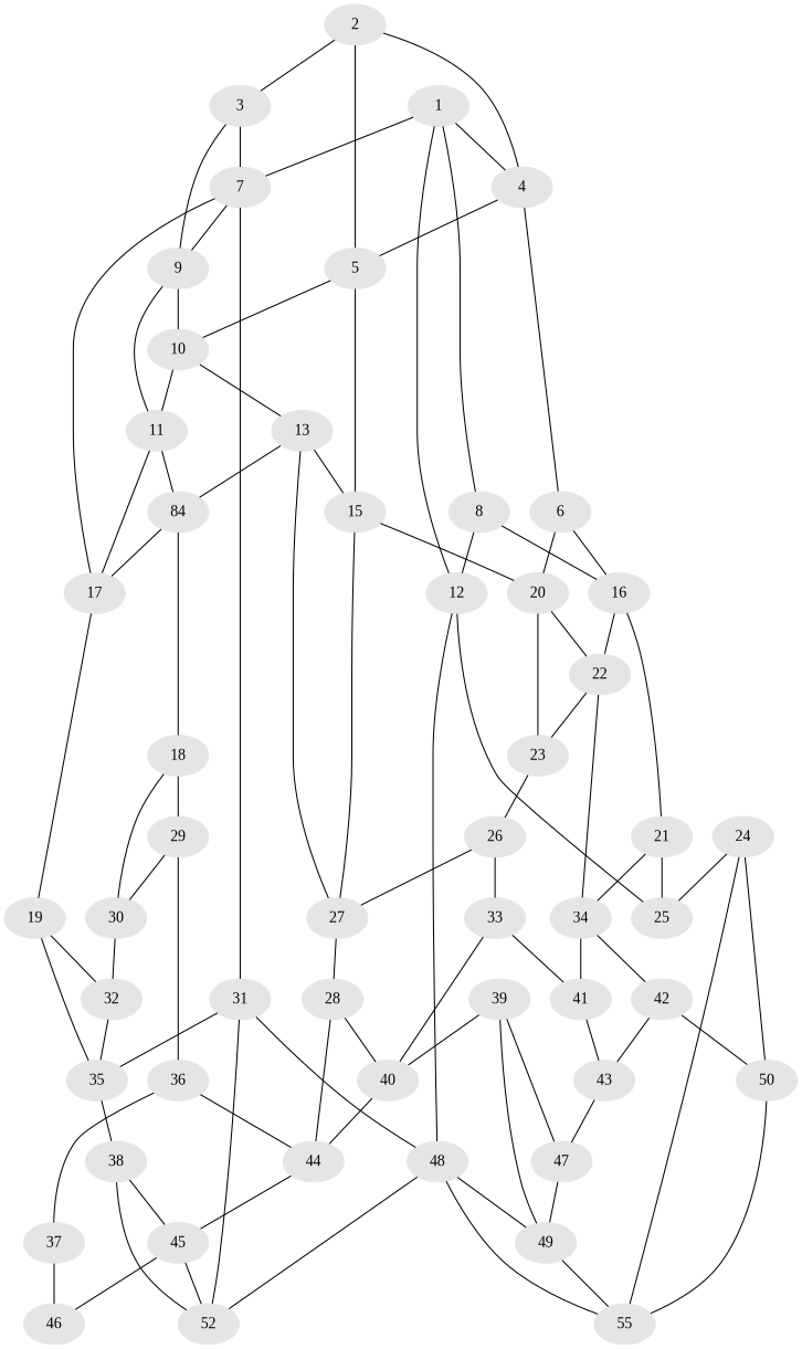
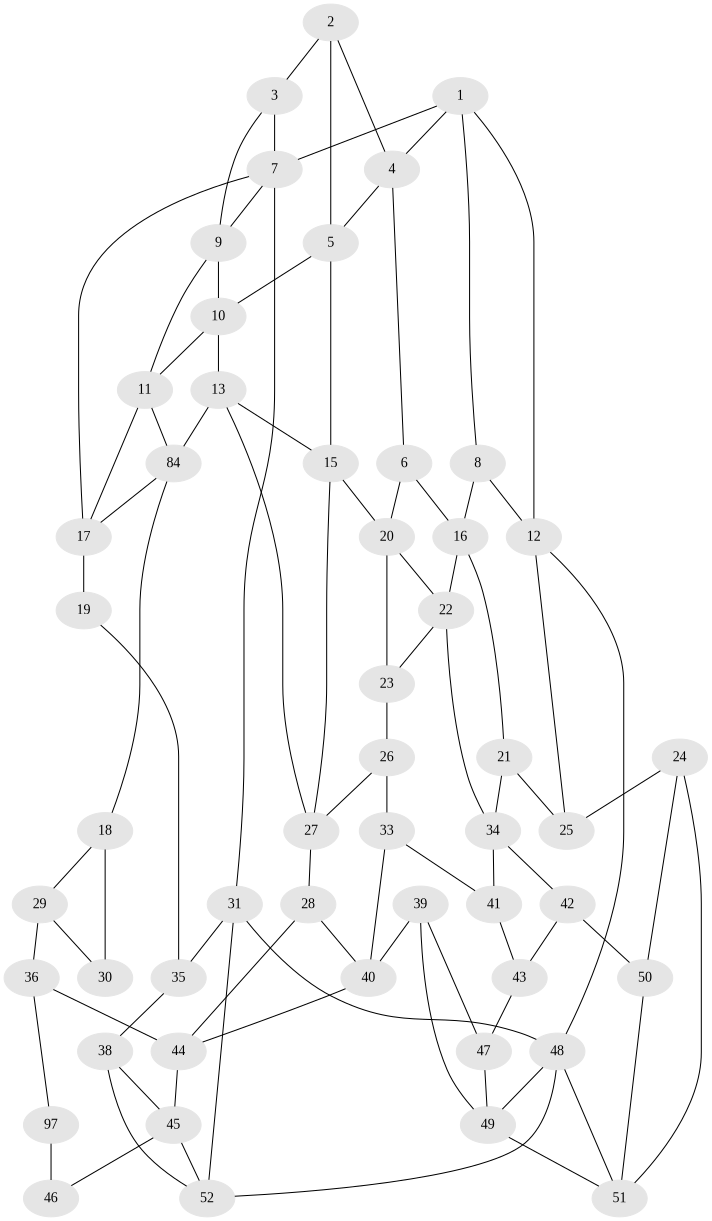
  graph {
    fontname="Liberation Serif"
    node [color=gray90 fontname="Liberation Serif" style=filled]
    edge [fontname="Liberation Serif" weight=1.0]
    1
    4
    7
    8
    12
    5
    6
    9
    17
    31
    16
    25
    48
    2
    3
    10
    15
    11
    20
    13
    27
    21
    22
    23
    19
    35
    52
    n28 [label=84]
    18
-   51 [label=55]
+   51
    49
    28
    29
    30
    34
-   32
    36
    38
    26
    41
    42
    33
    24
    50
    40
    44
    45
-   37
+   37 [label=97]
    43
    46
    39
    47
    1 -- 4
    1 -- 7
    1 -- 8
    1 -- 12
    4 -- 5
    4 -- 6
    7 -- 9
    7 -- 17
    7 -- 31
    8 -- 12 [weight=2.0]
    8 -- 16
    12 -- 25
    12 -- 48
    5 -- 10
    5 -- 15
    6 -- 16
    6 -- 20
    9 -- 10
    9 -- 11
    17 -- 19
    31 -- 48
    31 -- 35
    31 -- 52
    16 -- 21
    16 -- 22
    48 -- 52
    48 -- 51
    48 -- 49
    2 -- 4
    2 -- 5
    2 -- 3
    3 -- 7
    3 -- 9
    10 -- 11
    10 -- 13
    15 -- 20
    15 -- 27
    11 -- 17
    11 -- n28
    20 -- 22
    20 -- 23
    13 -- 15
    13 -- 27
    13 -- n28
    27 -- 28
    21 -- 25 [weight=2.0]
    21 -- 34
    22 -- 23
    22 -- 34
    23 -- 26 [weight=2.0]
    19 -- 35
-   19 -- 32
    35 -- 38
    n28 -- 17
    n28 -- 18
    18 -- 29
    18 -- 30
    49 -- 51
    28 -- 40
    28 -- 44
    29 -- 30
    29 -- 36 [weight=2.0]
-   30 -- 32 [weight=2.0]
    34 -- 41
    34 -- 42
-   32 -- 35
    36 -- 44
    36 -- 37
    38 -- 52
    38 -- 45
    26 -- 27
    26 -- 33
    41 -- 43
    42 -- 50 [weight=2.0]
    42 -- 43
    33 -- 41
    33 -- 40
    24 -- 25
    24 -- 51
    24 -- 50
    50 -- 51
    40 -- 44
    44 -- 45
    45 -- 52
    45 -- 46
    37 -- 46 [weight=2.0]
    43 -- 47
    39 -- 49
    39 -- 40
    39 -- 47
    47 -- 49
  }
